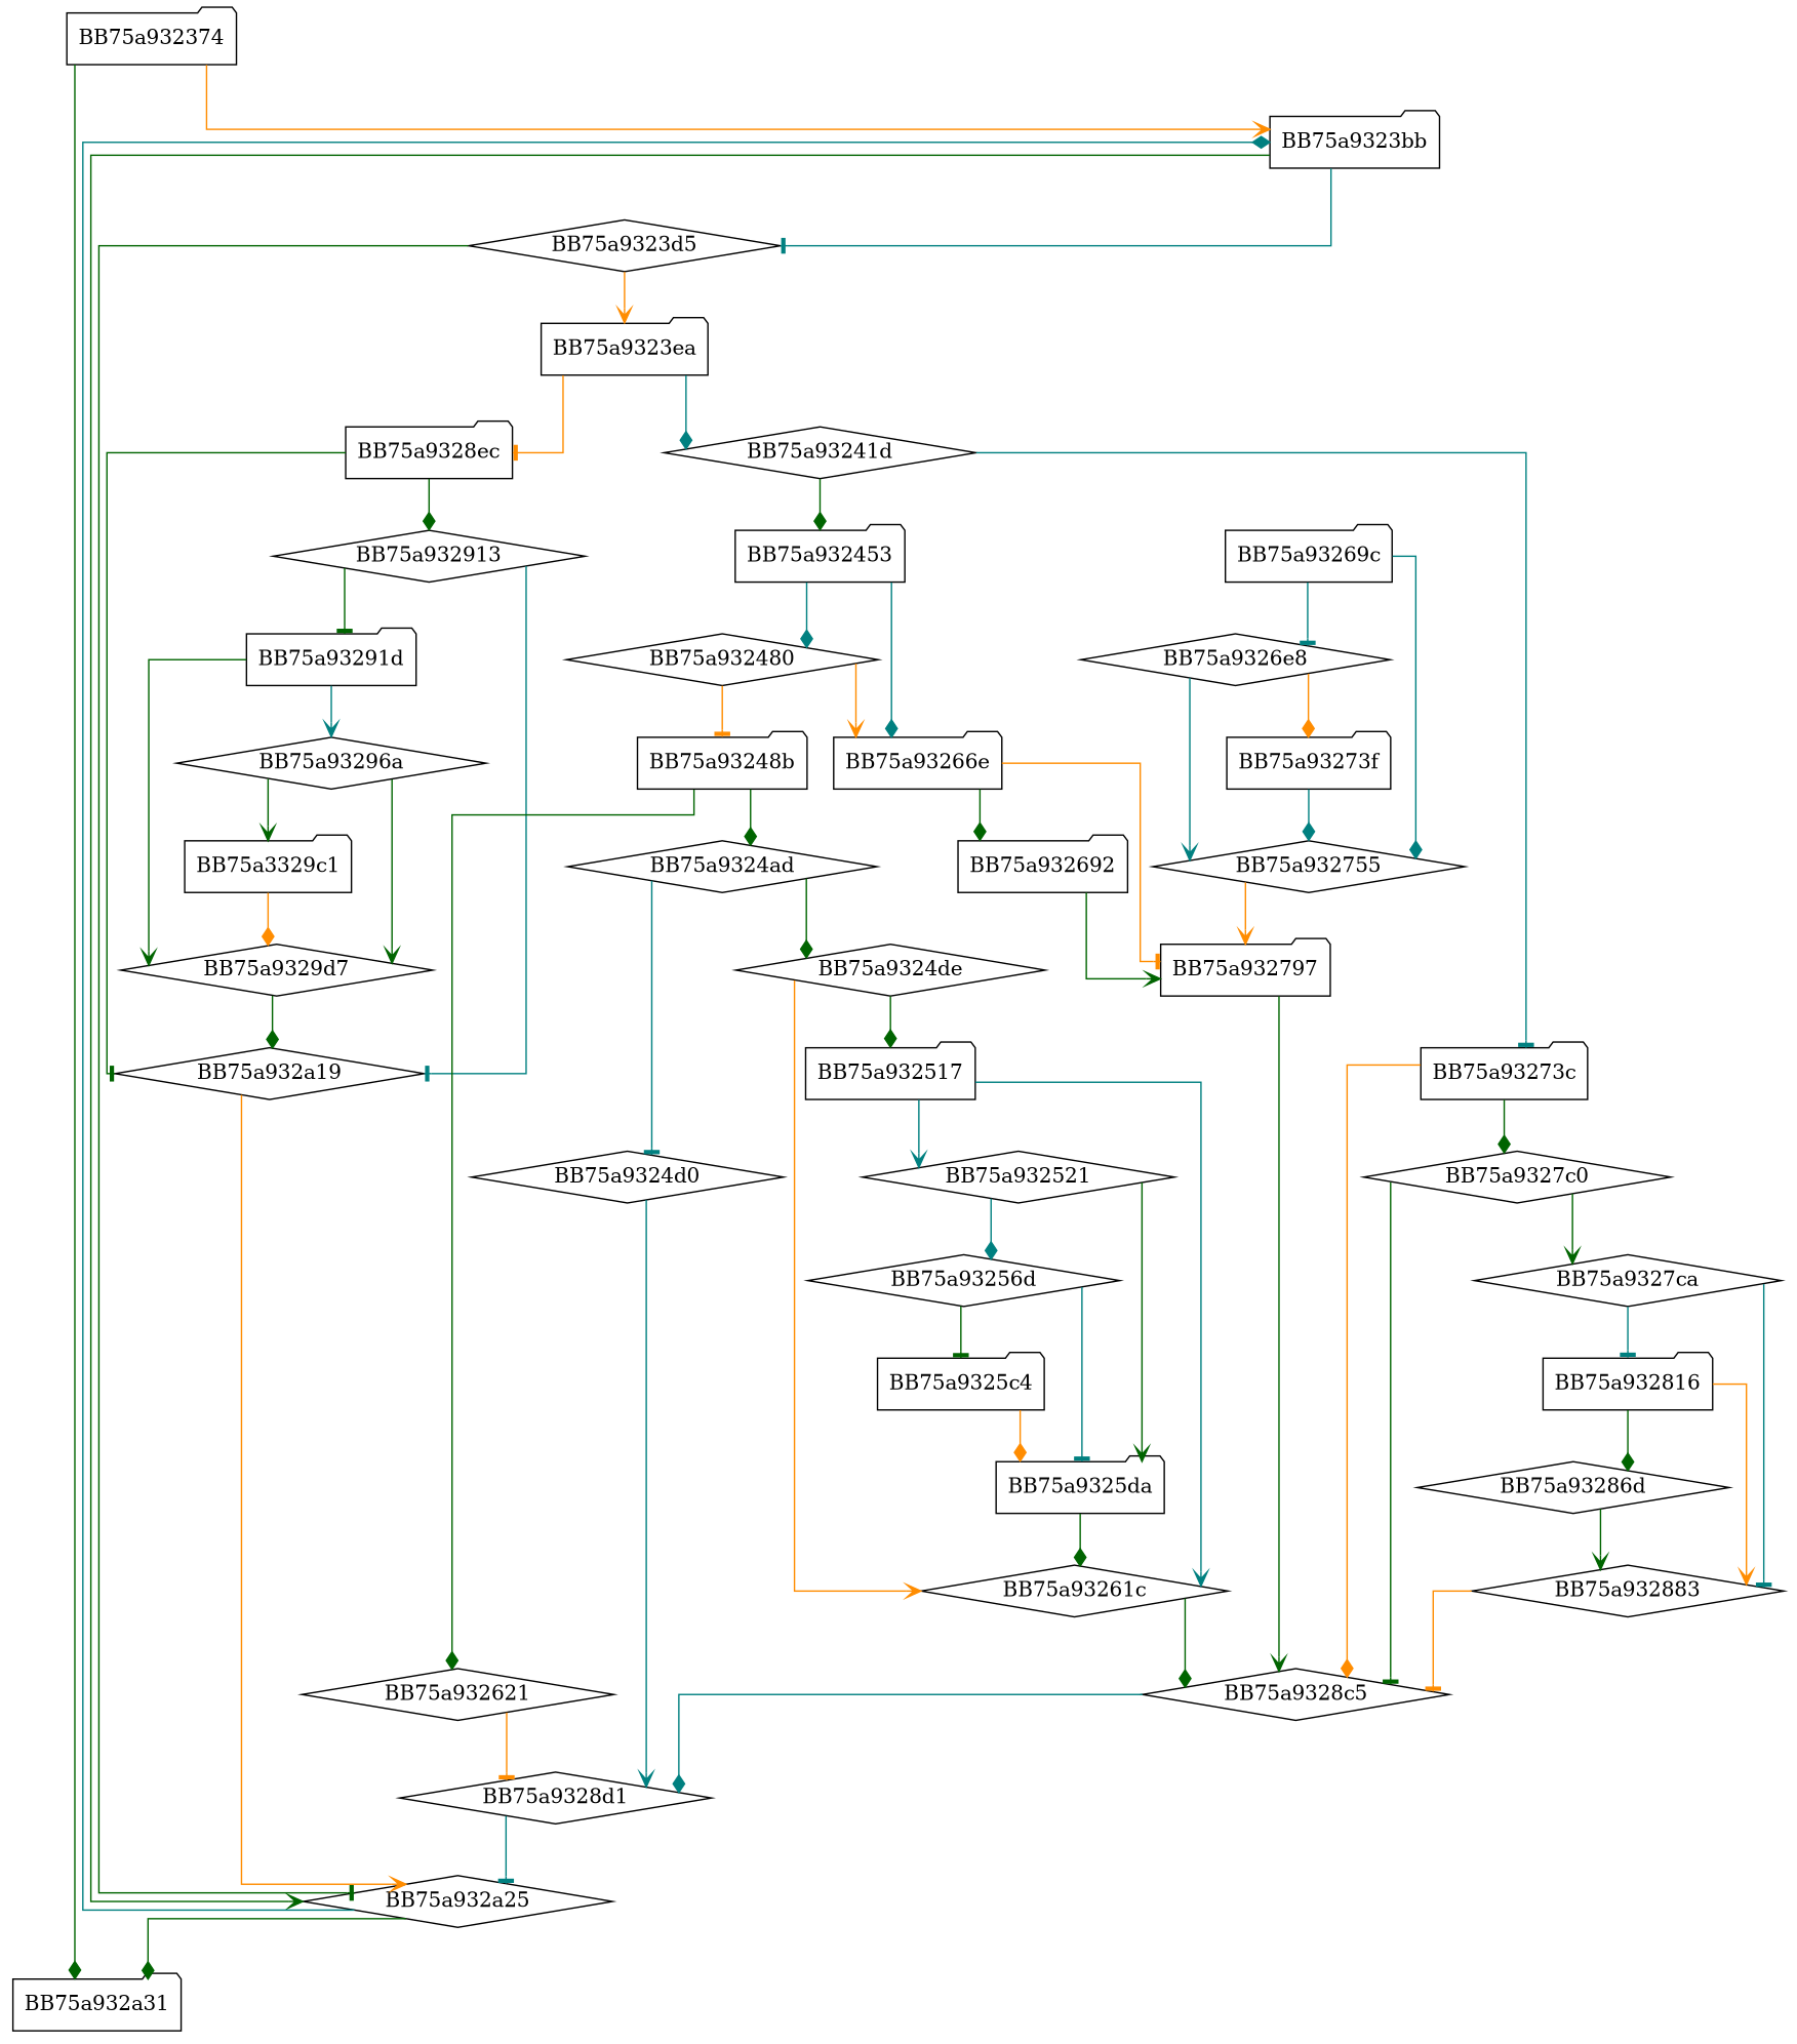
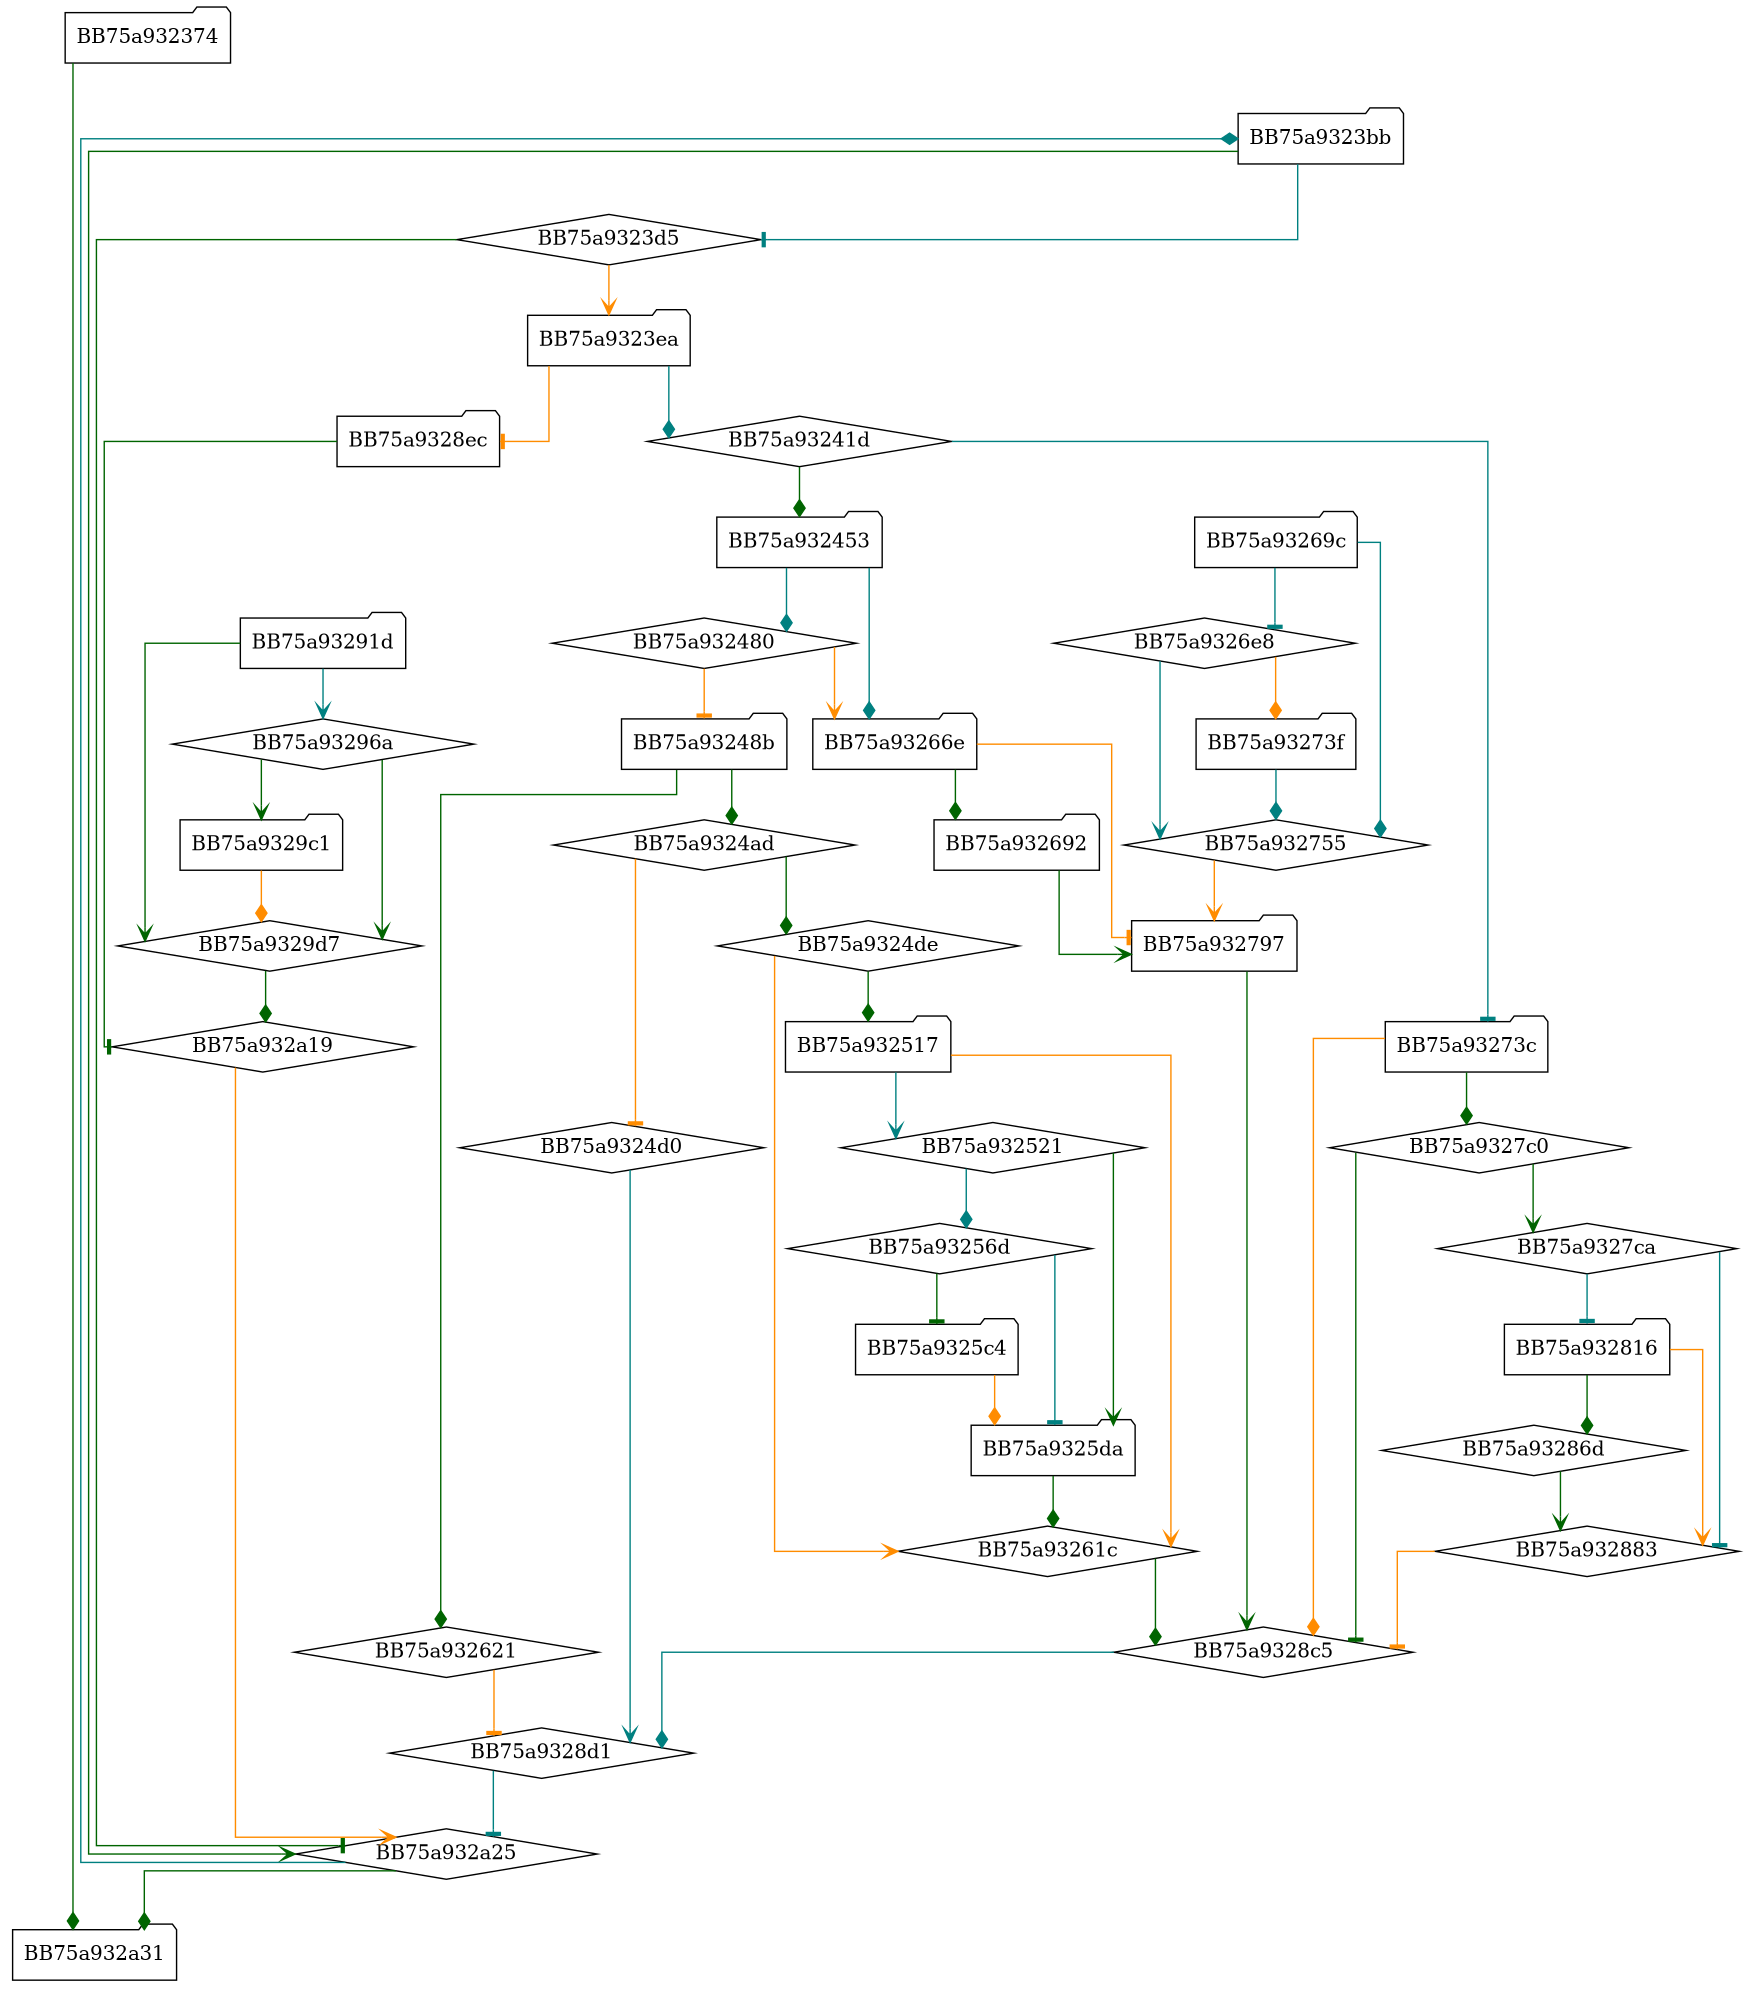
  digraph {
    splines=ortho
    node [shape=diamond]
    edge [arrowhead=diamond color=darkgreen]
    BB75a932374 [shape=folder]
    BB75a932a31 [shape=folder]
    BB75a9323bb [shape=folder]
    BB75a932a25
    BB75a9323d5
    BB75a9323ea [shape=folder]
    BB75a9328ec [shape=folder]
    BB75a93241d
    BB75a932a19
-   BB75a932913
    n11 [label=BB75a93273c shape=folder]
    BB75a932453 [shape=folder]
    BB75a93291d [shape=folder]
    BB75a9328c5
    BB75a9327c0
    BB75a93266e [shape=folder]
    BB75a932480
    BB75a9328d1
    BB75a9327ca
    BB75a932797 [shape=folder]
    BB75a932692 [shape=folder]
    BB75a93248b [shape=folder]
    BB75a932621
    BB75a9324ad
    BB75a9324de
    BB75a9324d0
    BB75a93261c
    BB75a932517 [shape=folder]
    BB75a932521
    BB75a9325da [shape=folder]
    BB75a93256d
    BB75a9325c4 [shape=folder]
    BB75a93269c [shape=folder]
    BB75a932755
    BB75a9326e8
    BB75a93273f [shape=folder]
    BB75a932883
    BB75a932816 [shape=folder]
    BB75a93286d
    BB75a9329d7
    BB75a93296a
-   BB75a9329c1 [shape=folder label=BB75a3329c1]
+   BB75a9329c1 [shape=folder]
    BB75a932374 -> BB75a932a31
-   BB75a932374 -> BB75a9323bb [arrowhead=vee color=darkorange]
    BB75a9323bb -> BB75a932a25 [arrowhead=vee]
    BB75a9323bb -> BB75a9323d5 [arrowhead=tee color=teal]
    BB75a932a25 -> BB75a932a31
    BB75a932a25 -> BB75a9323bb [color=teal]
    BB75a9323d5 -> BB75a932a25 [arrowhead=tee]
    BB75a9323d5 -> BB75a9323ea [arrowhead=vee color=darkorange]
    BB75a9323ea -> BB75a9328ec [arrowhead=tee color=darkorange]
    BB75a9323ea -> BB75a93241d [color=teal]
    BB75a9328ec -> BB75a932a19 [arrowhead=tee]
-   BB75a9328ec -> BB75a932913
    BB75a93241d -> n11 [arrowhead=tee color=teal]
    BB75a93241d -> BB75a932453
    BB75a932a19 -> BB75a932a25 [arrowhead=vee color=darkorange]
-   BB75a932913 -> BB75a932a19 [arrowhead=tee color=teal]
-   BB75a932913 -> BB75a93291d [arrowhead=tee]
    n11 -> BB75a9328c5 [color=darkorange]
    n11 -> BB75a9327c0
    BB75a932453 -> BB75a93266e [color=teal]
    BB75a932453 -> BB75a932480 [color=teal]
    BB75a93291d -> BB75a9329d7 [arrowhead=vee]
    BB75a93291d -> BB75a93296a [arrowhead=vee color=teal]
    BB75a9328c5 -> BB75a9328d1 [color=teal]
    BB75a9327c0 -> BB75a9328c5 [arrowhead=tee]
    BB75a9327c0 -> BB75a9327ca [arrowhead=vee]
    BB75a93266e -> BB75a932797 [arrowhead=tee color=darkorange]
    BB75a93266e -> BB75a932692
    BB75a932480 -> BB75a93266e [arrowhead=vee color=darkorange]
    BB75a932480 -> BB75a93248b [arrowhead=tee color=darkorange]
    BB75a9328d1 -> BB75a932a25 [arrowhead=tee color=teal]
    BB75a9327ca -> BB75a932883 [arrowhead=tee color=teal]
    BB75a9327ca -> BB75a932816 [arrowhead=tee color=teal]
    BB75a932797 -> BB75a9328c5 [arrowhead=vee]
    BB75a932692 -> BB75a932797 [arrowhead=vee]
    BB75a93248b -> BB75a932621
    BB75a93248b -> BB75a9324ad
    BB75a932621 -> BB75a9328d1 [arrowhead=tee color=darkorange]
    BB75a9324ad -> BB75a9324de
-   BB75a9324ad -> BB75a9324d0 [arrowhead=tee color=teal]
+   BB75a9324ad -> BB75a9324d0 [arrowhead=tee color=darkorange]
    BB75a9324de -> BB75a93261c [arrowhead=vee color=darkorange]
    BB75a9324de -> BB75a932517
    BB75a9324d0 -> BB75a9328d1 [arrowhead=vee color=teal]
    BB75a93261c -> BB75a9328c5
-   BB75a932517 -> BB75a93261c [arrowhead=vee color=teal]
+   BB75a932517 -> BB75a93261c [arrowhead=vee color=darkorange]
    BB75a932517 -> BB75a932521 [arrowhead=vee color=teal]
    BB75a932521 -> BB75a9325da [arrowhead=vee]
    BB75a932521 -> BB75a93256d [color=teal]
    BB75a9325da -> BB75a93261c
    BB75a93256d -> BB75a9325da [arrowhead=tee color=teal]
    BB75a93256d -> BB75a9325c4 [arrowhead=tee]
    BB75a9325c4 -> BB75a9325da [color=darkorange]
    BB75a93269c -> BB75a932755 [color=teal]
    BB75a93269c -> BB75a9326e8 [arrowhead=tee color=teal]
    BB75a932755 -> BB75a932797 [arrowhead=vee color=darkorange]
    BB75a9326e8 -> BB75a932755 [arrowhead=vee color=teal]
    BB75a9326e8 -> BB75a93273f [color=darkorange]
    BB75a93273f -> BB75a932755 [color=teal]
    BB75a932883 -> BB75a9328c5 [arrowhead=tee color=darkorange]
    BB75a932816 -> BB75a932883 [arrowhead=vee color=darkorange]
    BB75a932816 -> BB75a93286d
    BB75a93286d -> BB75a932883 [arrowhead=vee]
    BB75a9329d7 -> BB75a932a19
    BB75a93296a -> BB75a9329d7 [arrowhead=vee]
    BB75a93296a -> BB75a9329c1 [arrowhead=vee]
    BB75a9329c1 -> BB75a9329d7 [color=darkorange]
  }
